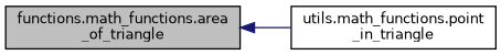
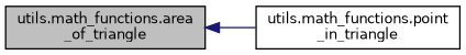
  digraph {
    rankdir=LR
    node [color=black fontname=Helvetica fontsize=10 shape=record style=filled]
-   n1 [fillcolor=grey75 fontcolor=black height=0.2 label="functions.math_functions.area\l_of_triangle" width=0.4]
+   n1 [fillcolor=grey75 fontcolor=black height=0.2 label="utils.math_functions.area\l_of_triangle" width=0.4]
    n2 [fillcolor=white height=0.2 label="utils.math_functions.point\l_in_triangle" width=0.4]
    n1 -> n2 [color=midnightblue dir=back fontname=Helvetica fontsize=10 labelfontname=Helvetica labelfontsize=10 style=solid]
  }
